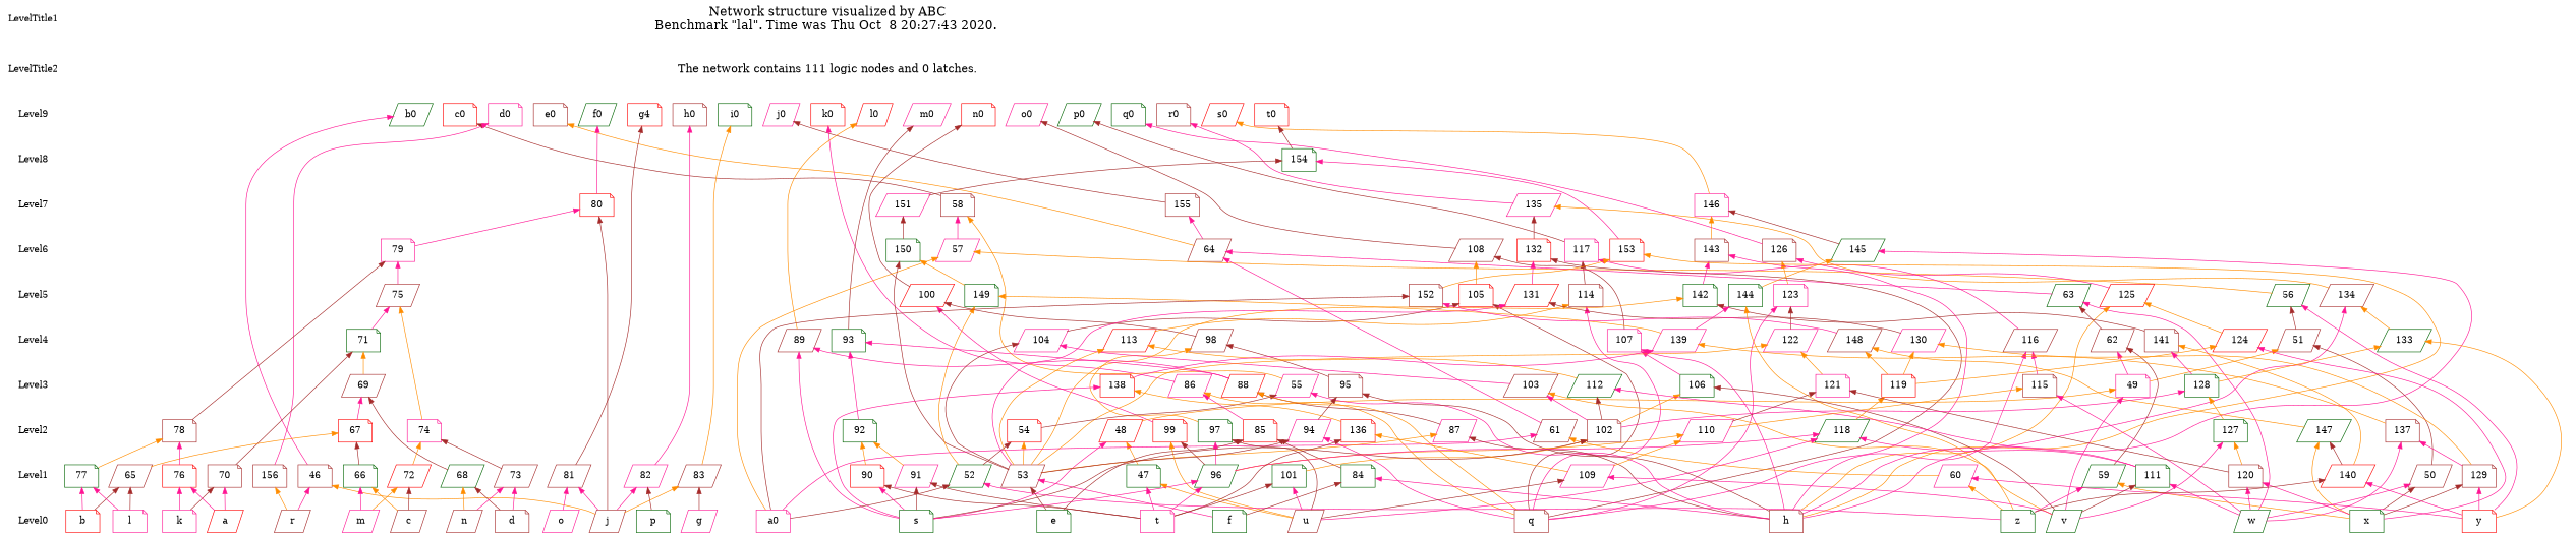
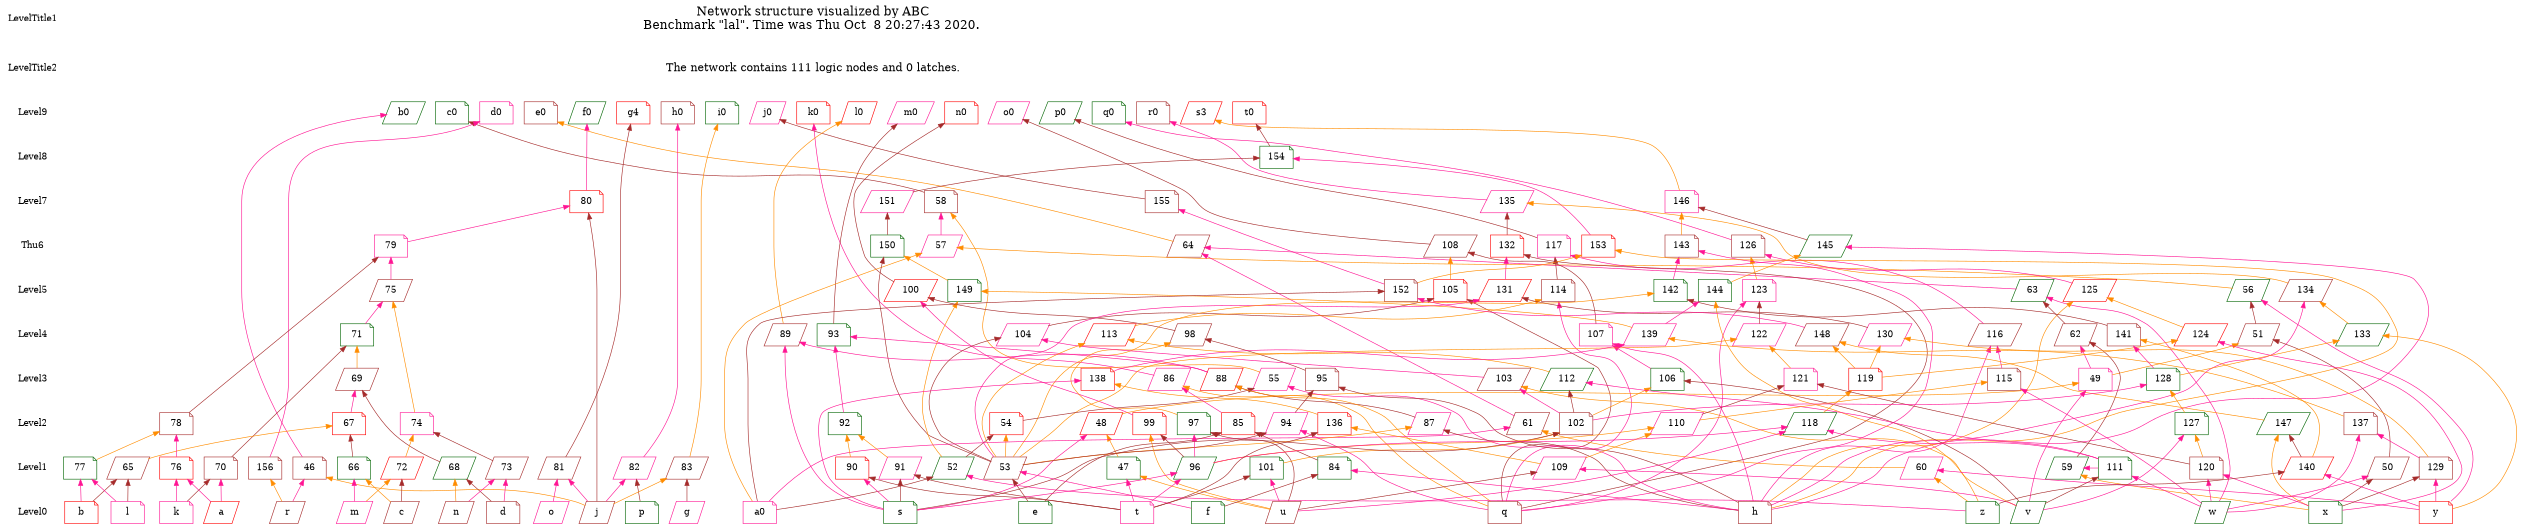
  digraph {
    node [color=brown shape=note]
    edge [dir=back style=solid color=deeppink]
    LevelTitle1 [shape=plaintext]
    LevelTitle2 [color=red shape=plaintext]
    Level9 [color=deeppink shape=plaintext]
    Level8 [color=red shape=plaintext]
    Level7 [color=deeppink shape=plaintext]
-   Level6 [color=deeppink shape=plaintext]
+   Level6 [color=deeppink shape=plaintext label=Thu6]
    Level5 [shape=plaintext]
    Level4 [color=deeppink shape=plaintext]
    Level3 [color=red shape=plaintext]
    Level2 [color=darkgreen shape=plaintext]
    Level1 [color=deeppink shape=plaintext]
    Level0 [color=deeppink shape=plaintext]
    n13 [fontname="Times-Roman" fontsize=20 label="Network structure visualized by ABC\nBenchmark \"lal\". Time was Thu Oct  8 20:27:43 2020. " shape=plaintext]
    n14 [color=red fontname="Times-Roman" fontsize=18 label="The network contains 111 logic nodes and 0 latches.\n" shape=plaintext]
    n15 [color=darkgreen fillcolor=coral label=b0 shape=parallelogram]
-   n16 [color=red fillcolor=coral label=c0]
+   n16 [color=darkgreen fillcolor=coral label=c0]
    n17 [color=deeppink fillcolor=coral label=d0]
    n18 [fillcolor=coral label=e0]
    n19 [color=darkgreen fillcolor=coral label=f0 shape=parallelogram]
    n20 [color=red fillcolor=coral label=g4]
    n21 [fillcolor=coral label=h0]
    n22 [color=darkgreen fillcolor=coral label=i0]
    n23 [color=deeppink fillcolor=coral label=j0 shape=parallelogram]
    n24 [color=red fillcolor=coral label=k0]
    n25 [color=red fillcolor=coral label=l0 shape=parallelogram]
    n26 [color=deeppink fillcolor=coral label=m0 shape=parallelogram]
    n27 [color=red fillcolor=coral label=n0]
    n28 [color=deeppink fillcolor=coral label=o0 shape=parallelogram]
    n29 [color=darkgreen fillcolor=coral label=p0 shape=parallelogram]
    n30 [color=darkgreen fillcolor=coral label=q0]
    n31 [fillcolor=coral label=r0]
-   n32 [color=red fillcolor=coral label=s0 shape=parallelogram]
+   n32 [color=red fillcolor=coral label=s3 shape=parallelogram]
    n33 [color=red fillcolor=coral label=t0]
    n34 [color=darkgreen label="154\n"]
    n35 [label="58\n"]
    n36 [color=red label="80\n"]
    n37 [color=deeppink label="135\n" shape=parallelogram]
    n38 [color=deeppink label="146\n"]
    n39 [color=deeppink label="151\n" shape=parallelogram]
    n40 [label="155\n"]
    n41 [color=deeppink label="57\n" shape=parallelogram]
    n42 [label="64\n" shape=parallelogram]
    n43 [color=deeppink label="79\n"]
    n44 [label="108\n" shape=parallelogram]
    n45 [color=deeppink label="117\n"]
    n46 [label="126\n"]
    n47 [color=red label="132\n"]
    n48 [label="143\n"]
    n49 [color=darkgreen label="145\n" shape=parallelogram]
    n50 [color=darkgreen label="150\n"]
    n51 [color=red label="153\n"]
    n52 [color=darkgreen label="56\n" shape=parallelogram]
    n53 [color=darkgreen label="63\n" shape=parallelogram]
    n54 [label="75\n" shape=parallelogram]
    n55 [color=red label="100\n" shape=parallelogram]
    n56 [color=red label="105\n"]
    n57 [label="114\n"]
    n58 [color=deeppink label="123\n"]
    n59 [color=red label="125\n" shape=parallelogram]
    n60 [color=red label="131\n" shape=parallelogram]
    n61 [label="134\n" shape=parallelogram]
    n62 [color=darkgreen label="142\n"]
    n63 [color=darkgreen label="144\n"]
    n64 [color=darkgreen label="149\n"]
    n65 [label="152\n"]
    n66 [label="51\n" shape=parallelogram]
    n67 [label="62\n" shape=parallelogram]
    n68 [color=darkgreen label="71\n"]
    n69 [label="89\n" shape=parallelogram]
    n70 [color=darkgreen label="93\n"]
    n71 [label="98\n" shape=parallelogram]
    n72 [color=deeppink label="104\n" shape=parallelogram]
    n73 [color=deeppink label="107\n"]
    n74 [color=red label="113\n" shape=parallelogram]
    n75 [label="116\n" shape=parallelogram]
    n76 [color=deeppink label="122\n" shape=parallelogram]
    n77 [color=red label="124\n" shape=parallelogram]
    n78 [color=deeppink label="130\n" shape=parallelogram]
    n79 [color=darkgreen label="133\n" shape=parallelogram]
    n80 [color=deeppink label="139\n" shape=parallelogram]
    n81 [label="141\n"]
    n82 [label="148\n" shape=parallelogram]
    n83 [color=deeppink label="49\n"]
    n84 [color=deeppink label="55\n" shape=parallelogram]
    n85 [label="69\n" shape=parallelogram]
    n86 [color=deeppink label="86\n" shape=parallelogram]
    n87 [color=red label="88\n" shape=parallelogram]
    n88 [label="95\n"]
    n89 [label="103\n" shape=parallelogram]
    n90 [color=darkgreen label="106\n"]
    n91 [color=darkgreen label="112\n" shape=parallelogram]
    n92 [label="115\n"]
    n93 [color=red label="119\n"]
    n94 [color=deeppink label="121\n"]
    n95 [color=darkgreen label="128\n"]
    n96 [color=red label="138\n"]
    n97 [color=red label="48\n" shape=parallelogram]
    n98 [color=red label="54\n"]
    n99 [label="61\n" shape=parallelogram]
    n100 [color=red label="67\n"]
    n101 [color=deeppink label="74\n"]
    n102 [label="78\n"]
    n103 [color=red label="85\n"]
    n104 [color=deeppink label="87\n" shape=parallelogram]
    n105 [color=darkgreen label="92\n"]
    n106 [color=deeppink label="94\n" shape=parallelogram]
    n107 [color=darkgreen label="97\n"]
    n108 [color=red label="99\n"]
    n109 [label="102\n"]
    n110 [color=deeppink label="110\n" shape=parallelogram]
    n111 [color=darkgreen label="118\n" shape=parallelogram]
    n112 [color=darkgreen label="127\n"]
    n113 [color=red label="136\n"]
    n114 [label="137\n"]
    n115 [color=darkgreen label="147\n" shape=parallelogram]
    n116 [label="46\n"]
    n117 [color=darkgreen label="47\n"]
    n118 [label="50\n" shape=parallelogram]
    n119 [color=darkgreen label="52\n" shape=parallelogram]
    n120 [label="53\n" shape=parallelogram]
    n121 [color=darkgreen label="59\n" shape=parallelogram]
    n122 [color=deeppink label="60\n" shape=parallelogram]
    n123 [label="65\n" shape=parallelogram]
    n124 [color=darkgreen label="66\n"]
    n125 [color=darkgreen label="68\n" shape=parallelogram]
    n126 [label="70\n"]
    n127 [color=red label="72\n" shape=parallelogram]
    n128 [label="73\n" shape=parallelogram]
    n129 [color=red label="76\n"]
    n130 [color=darkgreen label="77\n"]
    n131 [label="81\n" shape=parallelogram]
    n132 [color=deeppink label="82\n" shape=parallelogram]
    n133 [label="83\n" shape=parallelogram]
    n134 [color=darkgreen label="84\n"]
    n135 [color=red label="90\n"]
    n136 [color=deeppink label="91\n" shape=parallelogram]
    n137 [color=darkgreen label="96\n" shape=parallelogram]
    n138 [color=darkgreen label="101\n"]
    n139 [color=deeppink label="109\n" shape=parallelogram]
    n140 [color=darkgreen label="111\n"]
    n141 [label="120\n"]
    n142 [label="129\n"]
    n143 [color=red label="140\n" shape=parallelogram]
    n144 [label="156\n"]
    n145 [color=red fillcolor=coral label=a shape=parallelogram]
    n146 [color=red fillcolor=coral label=b]
    n147 [fillcolor=coral label=c shape=parallelogram]
    n148 [fillcolor=coral label=d]
    n149 [color=darkgreen fillcolor=coral label=e]
    n150 [color=darkgreen fillcolor=coral label=f]
    n151 [color=deeppink fillcolor=coral label=g shape=parallelogram]
    n152 [fillcolor=coral label=h]
    n153 [fillcolor=coral label=j shape=parallelogram]
    n154 [color=deeppink fillcolor=coral label=k]
    n155 [color=deeppink fillcolor=coral label=l]
    n156 [color=deeppink fillcolor=coral label=m shape=parallelogram]
    n157 [fillcolor=coral label=n shape=parallelogram]
    n158 [color=deeppink fillcolor=coral label=o shape=parallelogram]
    n159 [color=darkgreen fillcolor=coral label=p]
    n160 [fillcolor=coral label=q]
    n161 [fillcolor=coral label=r shape=parallelogram]
    n162 [color=darkgreen fillcolor=coral label=s]
    n163 [color=deeppink fillcolor=coral label=t]
    n164 [fillcolor=coral label=u shape=parallelogram]
    n165 [color=darkgreen fillcolor=coral label=v shape=parallelogram]
    n166 [color=darkgreen fillcolor=coral label=w shape=parallelogram]
    n167 [color=darkgreen fillcolor=coral label=x]
    n168 [color=red fillcolor=coral label=y]
    n169 [color=darkgreen fillcolor=coral label=z]
    n170 [color=deeppink fillcolor=coral label=a0]
    subgraph sub_1 {
      LevelTitle1
      LevelTitle2
      Level9
      Level8
      Level7
      Level6
      Level5
      Level4
      Level3
      Level2
      Level1
      Level0
    }
    subgraph sub_2 {
      rank=same
      LevelTitle1
      n13
    }
    subgraph sub_3 {
      rank=same
      LevelTitle2
      n14
    }
    subgraph sub_4 {
      rank=same
      Level9
      n15
      n16
      n17
      n18
      n19
      n20
      n21
      n22
      n23
      n24
      n25
      n26
      n27
      n28
      n29
      n30
      n31
      n32
      n33
    }
    subgraph sub_5 {
      rank=same
      Level8
      n34
    }
    subgraph sub_6 {
      rank=same
      Level7
      n35
      n36
      n37
      n38
      n39
      n40
    }
    subgraph sub_7 {
      rank=same
      Level6
      n41
      n42
      n43
      n44
      n45
      n46
      n47
      n48
      n49
      n50
      n51
    }
    subgraph sub_8 {
      rank=same
      Level5
      n52
      n53
      n54
      n55
      n56
      n57
      n58
      n59
      n60
      n61
      n62
      n63
      n64
      n65
    }
    subgraph sub_9 {
      rank=same
      Level4
      n66
      n67
      n68
      n69
      n70
      n71
      n72
      n73
      n74
      n75
      n76
      n77
      n78
      n79
      n80
      n81
      n82
    }
    subgraph sub_10 {
      rank=same
      Level3
      n83
      n84
      n85
      n86
      n87
      n88
      n89
      n90
      n91
      n92
      n93
      n94
      n95
      n96
    }
    subgraph sub_11 {
      rank=same
      Level2
      n97
      n98
      n99
      n100
      n101
      n102
      n103
      n104
      n105
      n106
      n107
      n108
      n109
      n110
      n111
      n112
      n113
      n114
      n115
    }
    subgraph sub_12 {
      rank=same
      Level1
      n116
      n117
      n118
      n119
      n120
      n121
      n122
      n123
      n124
      n125
      n126
      n127
      n128
      n129
      n130
      n131
      n132
      n133
      n134
      n135
      n136
      n137
      n138
      n139
      n140
      n141
      n142
      n143
      n144
    }
    subgraph sub_13 {
      rank=same
      Level0
      n145
      n146
      n147
      n148
      n149
      n150
      n151
      n152
      n153
      n154
      n155
      n156
      n157
      n158
      n159
      n160
      n161
      n162
      n163
      n164
      n165
      n166
      n167
      n168
      n169
      n170
    }
    LevelTitle1 -> LevelTitle2 [style=invis color=""]
    LevelTitle2 -> Level9 [style=invis color=""]
    Level9 -> Level8 [style=invis color=""]
    Level8 -> Level7 [style=invis color=""]
    Level7 -> Level6 [style=invis color=""]
    Level6 -> Level5 [style=invis color=""]
    Level5 -> Level4 [style=invis color=""]
    Level4 -> Level3 [style=invis color=""]
    Level3 -> Level2 [style=invis color=""]
    Level2 -> Level1 [style=invis color=""]
    Level1 -> Level0 [style=invis color=""]
    n13 -> n14 [style=invis color=""]
    n14 -> n15 [style=invis color=""]
    n14 -> n16 [style=invis color=""]
    n14 -> n17 [style=invis color=""]
    n14 -> n18 [style=invis color=""]
    n14 -> n19 [style=invis color=""]
    n14 -> n20 [style=invis color=""]
    n14 -> n21 [style=invis color=""]
    n14 -> n22 [style=invis color=""]
    n14 -> n23 [style=invis color=""]
    n14 -> n24 [style=invis color=""]
    n14 -> n25 [style=invis color=""]
    n14 -> n26 [style=invis color=""]
    n14 -> n27 [style=invis color=""]
    n14 -> n28 [style=invis color=""]
    n14 -> n29 [style=invis color=""]
    n14 -> n30 [style=invis color=""]
    n14 -> n31 [style=invis color=""]
    n14 -> n32 [style=invis color=""]
    n14 -> n33 [style=invis color=""]
    n15 -> n16 [style=invis color=""]
    n15 -> n116
    n16 -> n17 [style=invis color=""]
    n16 -> n35 [color=brown]
    n17 -> n18 [style=invis color=""]
    n17 -> n144
    n18 -> n19 [style=invis color=""]
    n18 -> n42 [color=darkorange]
    n19 -> n20 [style=invis color=""]
    n19 -> n36
    n20 -> n21 [style=invis color=""]
    n20 -> n131 [color=brown]
    n21 -> n22 [style=invis color=""]
    n21 -> n132
    n22 -> n23 [style=invis color=""]
    n22 -> n133 [color=darkorange]
    n23 -> n24 [style=invis color=""]
    n23 -> n40 [color=brown]
    n24 -> n25 [style=invis color=""]
    n24 -> n86
    n25 -> n26 [style=invis color=""]
    n25 -> n69 [color=darkorange]
    n26 -> n27 [style=invis color=""]
    n26 -> n70 [color=brown]
    n27 -> n28 [style=invis color=""]
    n27 -> n55 [color=brown]
    n28 -> n29 [style=invis color=""]
    n28 -> n44 [color=brown]
    n29 -> n30 [style=invis color=""]
    n29 -> n45 [color=brown]
    n30 -> n31 [style=invis color=""]
    n30 -> n46
    n31 -> n32 [style=invis color=""]
    n31 -> n37
    n32 -> n33 [style=invis color=""]
    n32 -> n38 [color=darkorange]
    n33 -> n34 [color=brown]
    n34 -> n39 [color=brown]
    n34 -> n51
    n35 -> n41
    n35 -> n84 [color=darkorange]
    n36 -> n43
    n36 -> n153 [color=brown]
    n37 -> n47 [color=brown]
    n37 -> n61 [color=darkorange]
    n38 -> n48 [color=darkorange]
    n38 -> n49 [color=brown]
    n39 -> n50 [color=brown]
-   n40 -> n42
+   n40 -> n65
    n41 -> n52 [color=darkorange]
    n41 -> n170 [color=darkorange]
    n42 -> n53
    n42 -> n99
    n43 -> n54
    n43 -> n102 [color=brown]
    n44 -> n56 [color=darkorange]
    n44 -> n73 [color=brown]
    n45 -> n57 [color=brown]
    n45 -> n75
    n46 -> n58 [color=darkorange]
    n46 -> n59
    n47 -> n60
    n47 -> n160 [color=brown]
    n48 -> n62
    n48 -> n160
    n49 -> n63 [color=darkorange]
    n49 -> n152
    n50 -> n64 [color=darkorange]
    n50 -> n120 [color=brown]
    n51 -> n65 [color=darkorange]
    n51 -> n152 [color=darkorange]
    n52 -> n66 [color=brown]
    n52 -> n168
    n53 -> n67 [color=brown]
    n53 -> n166
    n54 -> n68
    n54 -> n101 [color=darkorange]
    n55 -> n71 [color=brown]
    n55 -> n108
    n56 -> n72 [color=brown]
    n56 -> n160 [color=brown]
    n57 -> n74 [color=darkorange]
    n57 -> n160
    n58 -> n76 [color=brown]
    n58 -> n160
    n59 -> n77 [color=darkorange]
    n59 -> n152 [color=darkorange]
    n60 -> n78 [color=brown]
    n60 -> n120
    n61 -> n79 [color=darkorange]
    n61 -> n152
    n62 -> n81 [color=brown]
    n62 -> n120 [color=darkorange]
    n63 -> n80
    n63 -> n169 [color=darkorange]
    n64 -> n80 [color=darkorange]
    n64 -> n119 [color=darkorange]
    n65 -> n82
    n65 -> n170 [color=brown]
    n66 -> n83 [color=darkorange]
    n66 -> n118 [color=brown]
    n67 -> n83
    n67 -> n121 [color=brown]
    n68 -> n85 [color=darkorange]
    n68 -> n126 [color=brown]
    n69 -> n87
    n69 -> n162
    n70 -> n87
    n70 -> n105
    n71 -> n88 [color=brown]
    n71 -> n107 [color=darkorange]
    n72 -> n89
    n72 -> n120 [color=brown]
    n73 -> n90
    n73 -> n152
    n74 -> n91 [color=darkorange]
    n74 -> n120 [color=darkorange]
    n75 -> n92
    n75 -> n152
    n76 -> n94 [color=darkorange]
    n76 -> n120 [color=darkorange]
    n77 -> n93 [color=darkorange]
    n77 -> n167
    n78 -> n93 [color=darkorange]
    n78 -> n142 [color=darkorange]
    n79 -> n95 [color=darkorange]
    n79 -> n168 [color=darkorange]
    n80 -> n96
    n80 -> n114 [color=darkorange]
    n81 -> n95
    n81 -> n143 [color=darkorange]
    n82 -> n93 [color=darkorange]
    n82 -> n115 [color=darkorange]
    n83 -> n97 [color=darkorange]
    n83 -> n165
    n84 -> n98 [color=brown]
    n84 -> n152
    n85 -> n100
    n85 -> n125 [color=brown]
    n86 -> n103
    n86 -> n160 [color=darkorange]
    n87 -> n104 [color=brown]
    n87 -> n160 [color=darkorange]
    n88 -> n106 [color=brown]
    n88 -> n152 [color=brown]
    n89 -> n109
    n89 -> n165 [color=darkorange]
    n90 -> n109 [color=darkorange]
    n90 -> n165 [color=brown]
    n91 -> n109 [color=brown]
    n91 -> n140
    n92 -> n110 [color=darkorange]
    n92 -> n166
    n93 -> n111 [color=darkorange]
    n94 -> n110 [color=brown]
    n94 -> n141 [color=brown]
    n95 -> n109
    n95 -> n112 [color=darkorange]
    n96 -> n113 [color=darkorange]
    n96 -> n162
    n97 -> n117 [color=darkorange]
    n97 -> n162
    n98 -> n119 [color=brown]
    n98 -> n120 [color=darkorange]
    n99 -> n122 [color=darkorange]
    n99 -> n170
    n100 -> n123 [color=darkorange]
    n100 -> n124 [color=brown]
    n101 -> n127 [color=darkorange]
    n101 -> n128 [color=brown]
    n102 -> n129
    n102 -> n130 [color=darkorange]
    n103 -> n134 [color=brown]
    n103 -> n149 [color=brown]
    n104 -> n120 [color=darkorange]
    n104 -> n152 [color=brown]
    n105 -> n135 [color=darkorange]
    n105 -> n136 [color=darkorange]
    n106 -> n120 [color=brown]
    n106 -> n160
    n107 -> n137
    n107 -> n164 [color=brown]
    n108 -> n137 [color=brown]
    n108 -> n164 [color=darkorange]
    n109 -> n138 [color=darkorange]
    n109 -> n162 [color=brown]
    n110 -> n137 [color=darkorange]
    n110 -> n139 [color=darkorange]
    n111 -> n137
    n111 -> n140
    n111 -> n164
    n112 -> n141 [color=darkorange]
    n112 -> n165
    n113 -> n139 [color=darkorange]
    n113 -> n163 [color=brown]
    n114 -> n142
    n114 -> n166
    n115 -> n143 [color=brown]
    n115 -> n167 [color=darkorange]
    n116 -> n153 [color=darkorange]
    n116 -> n161
    n117 -> n163
    n117 -> n164 [color=darkorange]
    n118 -> n166
    n118 -> n167 [color=brown]
    n119 -> n169
    n119 -> n170 [color=brown]
    n120 -> n149 [color=brown]
    n120 -> n150
    n121 -> n167 [color=darkorange]
-   n121 -> n169
+   n121 -> n140
    n122 -> n168
    n122 -> n169 [color=darkorange]
    n123 -> n146 [color=brown]
    n123 -> n155 [color=brown]
    n124 -> n147 [color=darkorange]
    n124 -> n156
    n125 -> n148 [color=brown]
    n125 -> n157 [color=darkorange]
    n126 -> n145
    n126 -> n154 [color=brown]
    n127 -> n147 [color=brown]
    n127 -> n156 [color=darkorange]
    n128 -> n148
    n128 -> n157
    n129 -> n145
    n129 -> n154
    n130 -> n146
    n130 -> n155
    n131 -> n153
    n131 -> n158
    n132 -> n153
    n132 -> n159 [color=brown]
    n133 -> n151 [color=brown]
    n133 -> n153 [color=darkorange]
    n134 -> n150 [color=brown]
    n134 -> n152
    n135 -> n162
    n135 -> n163 [color=brown]
    n136 -> n162 [color=brown]
    n136 -> n163 [color=brown]
    n137 -> n162
    n137 -> n163
    n138 -> n163 [color=brown]
    n138 -> n164
    n139 -> n164 [color=brown]
    n139 -> n165
    n140 -> n165 [color=brown]
    n140 -> n166
    n141 -> n166
    n141 -> n167
    n142 -> n167 [color=brown]
    n142 -> n168
    n143 -> n168
    n143 -> n169 [color=brown]
    n144 -> n161 [color=darkorange]
  }
